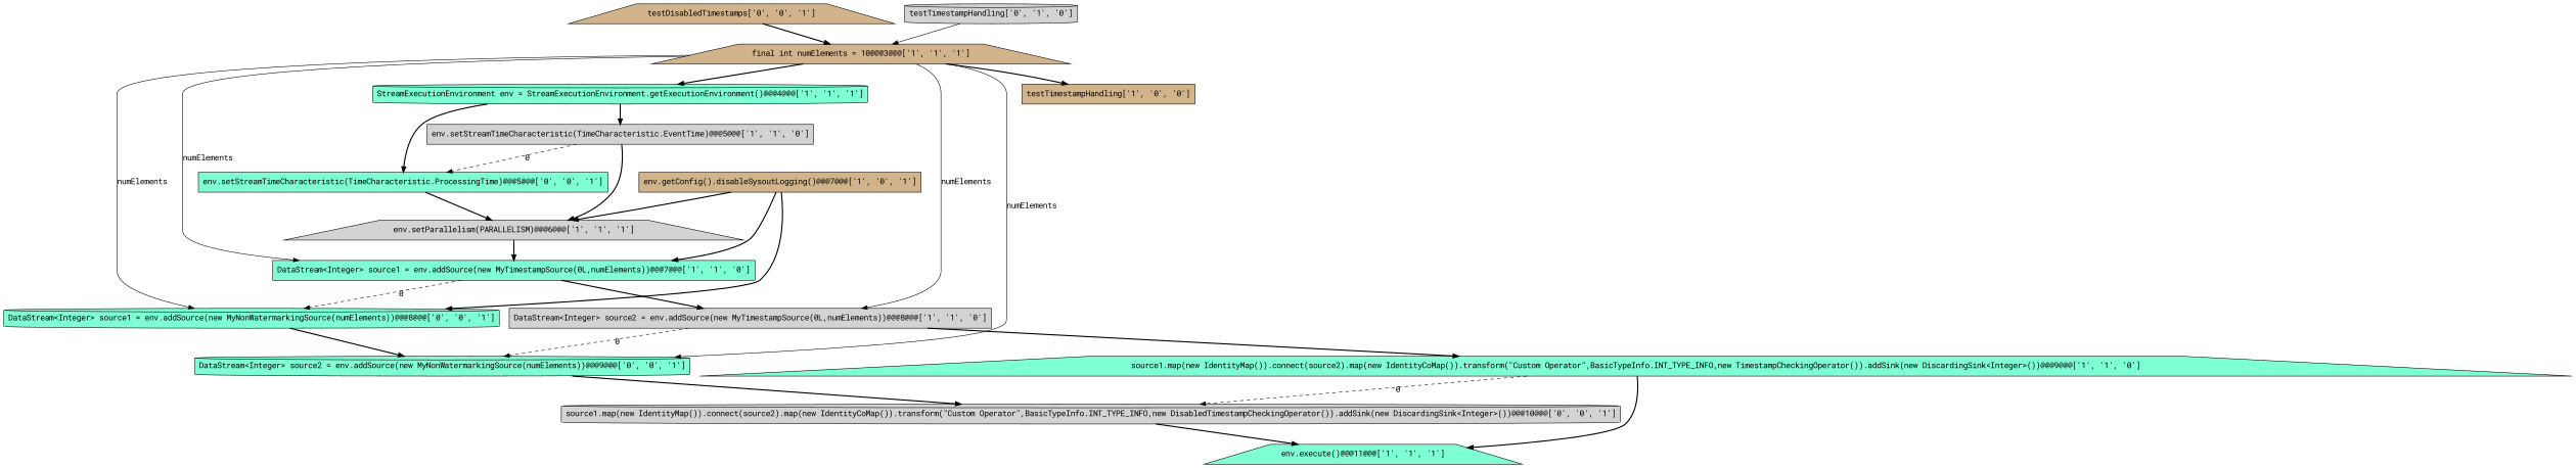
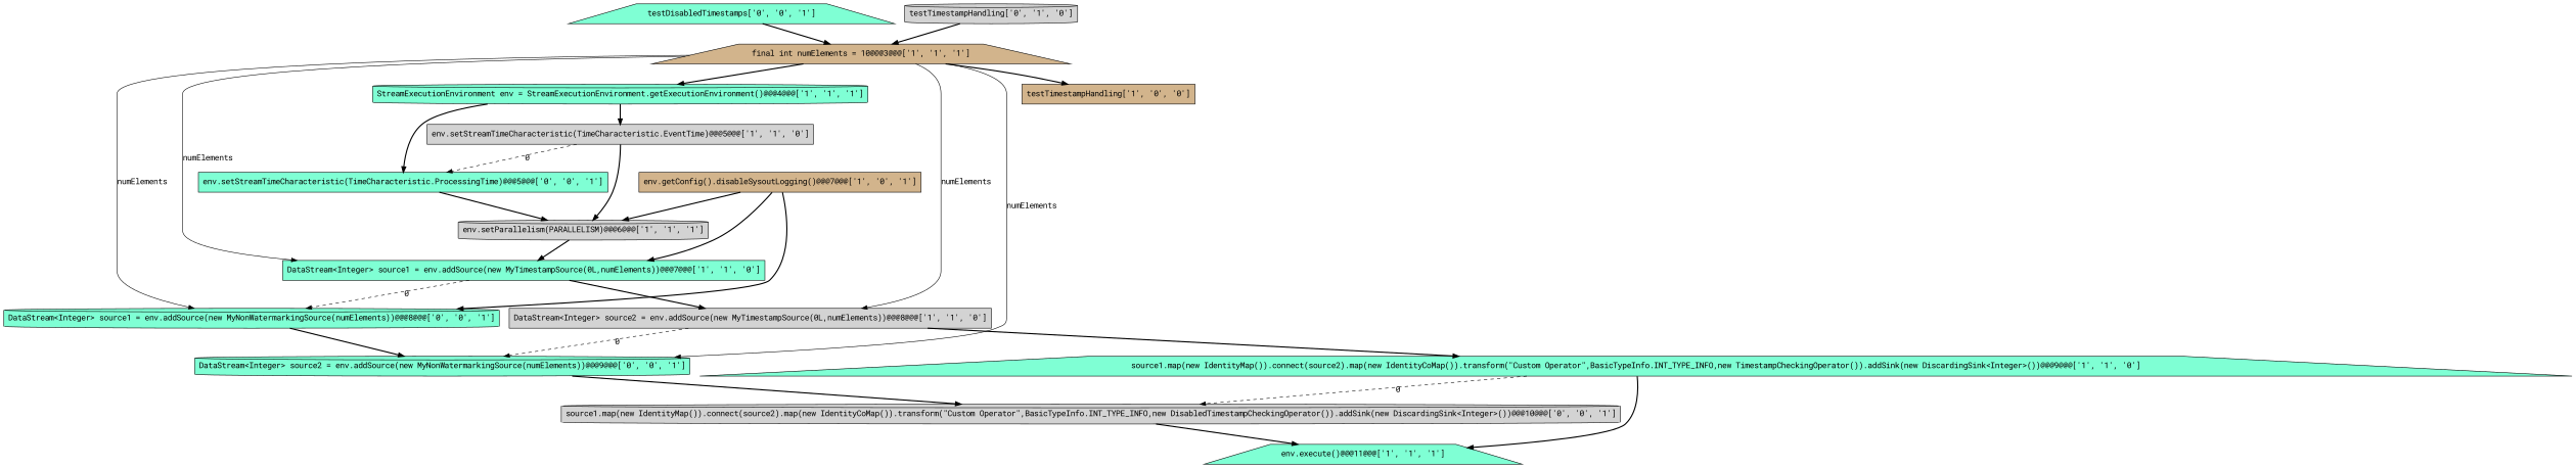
  digraph {
    fontname="Roboto Mono"
    node [fillcolor=aquamarine fontname="Roboto Mono" shape=cylinder style=filled]
    edge [fontname="Roboto Mono" style=bold]
    n1 [fillcolor=lightgrey label="source1.map(new IdentityMap()).connect(source2).map(new IdentityCoMap()).transform(\"Custom Operator\",BasicTypeInfo.INT_TYPE_INFO,new DisabledTimestampCheckingOperator()).addSink(new DiscardingSink<Integer>())@@@10@@@['0', '0', '1']"]
    n2 [label="env.execute()@@@11@@@['1', '1', '1']" shape=trapezium]
-   n3 [fillcolor=lightgrey label="env.setParallelism(PARALLELISM)@@@6@@@['1', '1', '1']" shape=trapezium]
+   n3 [fillcolor=lightgrey label="env.setParallelism(PARALLELISM)@@@6@@@['1', '1', '1']"]
    n4 [label="DataStream<Integer> source1 = env.addSource(new MyTimestampSource(0L,numElements))@@@7@@@['1', '1', '0']" shape=box]
    n5 [fillcolor=tan label="env.getConfig().disableSysoutLogging()@@@7@@@['1', '0', '1']" shape=box]
    n6 [label="DataStream<Integer> source1 = env.addSource(new MyNonWatermarkingSource(numElements))@@@8@@@['0', '0', '1']"]
    n7 [fillcolor=lightgrey label="DataStream<Integer> source2 = env.addSource(new MyTimestampSource(0L,numElements))@@@8@@@['1', '1', '0']" shape=box]
    n8 [label="DataStream<Integer> source2 = env.addSource(new MyNonWatermarkingSource(numElements))@@@9@@@['0', '0', '1']"]
    n9 [label="env.setStreamTimeCharacteristic(TimeCharacteristic.ProcessingTime)@@@5@@@['0', '0', '1']" shape=box]
-   n10 [fillcolor=tan label="testDisabledTimestamps['0', '0', '1']" shape=trapezium]
+   n10 [label="testDisabledTimestamps['0', '0', '1']" shape=trapezium]
    n11 [fillcolor=tan label="final int numElements = 10@@@3@@@['1', '1', '1']" shape=trapezium]
    n12 [label="StreamExecutionEnvironment env = StreamExecutionEnvironment.getExecutionEnvironment()@@@4@@@['1', '1', '1']"]
    n13 [fillcolor=tan label="testTimestampHandling['1', '0', '0']" shape=box]
    n14 [label="source1.map(new IdentityMap()).connect(source2).map(new IdentityCoMap()).transform(\"Custom Operator\",BasicTypeInfo.INT_TYPE_INFO,new TimestampCheckingOperator()).addSink(new DiscardingSink<Integer>())@@@9@@@['1', '1', '0']" shape=trapezium]
    n15 [fillcolor=lightgrey label="env.setStreamTimeCharacteristic(TimeCharacteristic.EventTime)@@@5@@@['1', '1', '0']" shape=box]
    n16 [fillcolor=lightgrey label="testTimestampHandling['0', '1', '0']"]
    n1 -> n2
    n3 -> n4
    n4 -> n6 [label=0 style=dashed]
    n4 -> n7
    n5 -> n3
    n5 -> n4
    n5 -> n6
    n6 -> n8
    n7 -> n8 [label=0 style=dashed]
    n7 -> n14
    n8 -> n1
    n9 -> n3
    n10 -> n11
    n11 -> n4 [label=numElements style=solid]
    n11 -> n6 [label=numElements style=solid]
    n11 -> n7 [label=numElements style=solid]
    n11 -> n8 [label=numElements style=solid]
    n11 -> n12
    n11 -> n13
    n12 -> n9
    n12 -> n15
    n14 -> n1 [label=0 style=dashed]
    n14 -> n2
    n15 -> n3
    n15 -> n9 [label=0 style=dashed]
-   n16 -> n11 [style=solid]
+   n16 -> n11
  }
